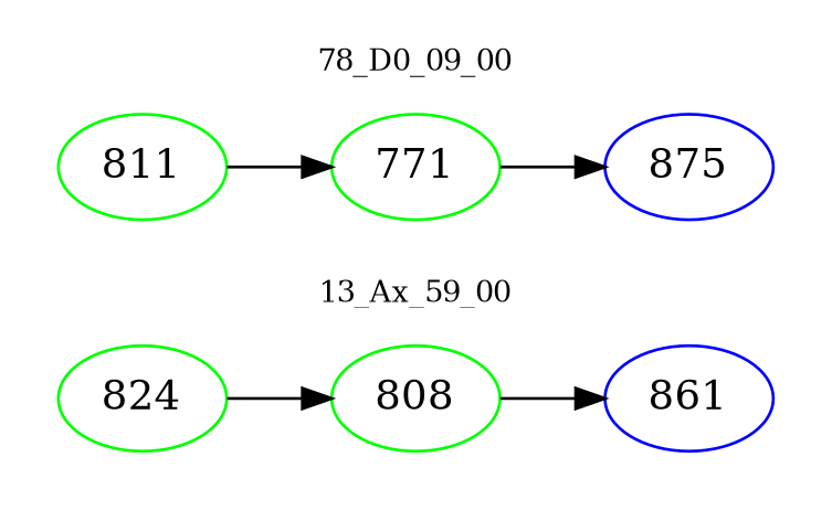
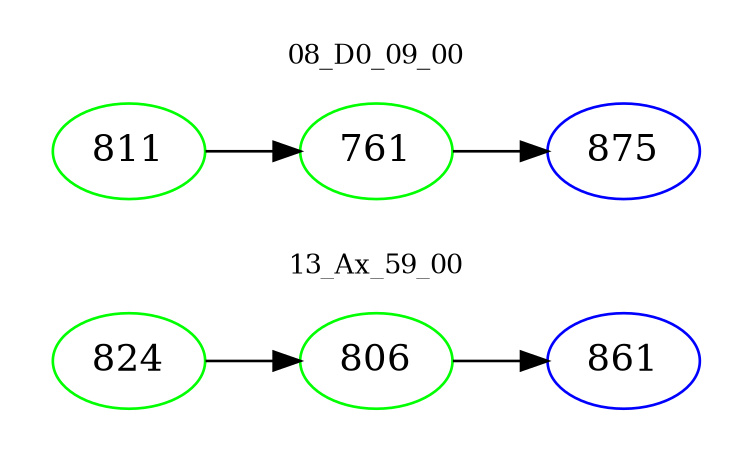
  digraph {
    rankdir=LR
    node [color=green]
    edge [color=black]
    n1 [label=824]
-   n2 [label=808]
+   n2 [label=806]
    n3 [color=blue label=861]
    n4 [label=811]
-   n5 [label=771]
+   n5 [label=761]
    n6 [color=blue label=875]
    subgraph cluster_1 {
      color=white
      fontsize=10
      label="13_Ax_59_00"
      n1
      n2
      n3
    }
    subgraph cluster_2 {
      color=white
      fontsize=10
-     label="78_D0_09_00"
+     label="08_D0_09_00"
      n4
      n5
      n6
    }
    n1 -> n2
    n2 -> n3
    n4 -> n5
    n5 -> n6
  }
